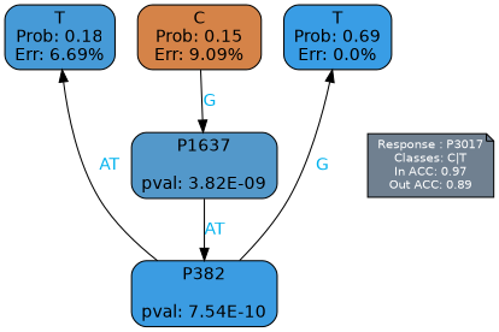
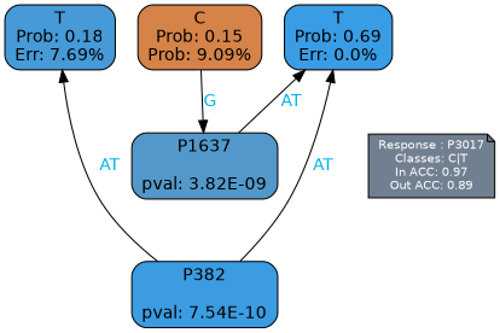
  digraph {
    ranksep=equally
    splines=polylines
    node [color=black fontname=helvetica shape=box style="filled, rounded"]
    edge [fontcolor=deepskyblue2 fontname=helvetica]
-   n1 [fillcolor="#469ad7" label="T\nProb: 0.18\nErr: 6.69%"]
+   n1 [fillcolor="#469ad7" label="T\nProb: 0.18\nErr: 7.69%"]
    n2 [fillcolor="#399de5" label="T\nProb: 0.69\nErr: 0.0%"]
-   n3 [fillcolor="#d58348" label="C\nProb: 0.15\nErr: 9.09%"]
+   n3 [fillcolor="#d58348" label="C\nProb: 0.15\nProb: 9.09%"]
    n4 [align=left fillcolor=slategray fontcolor=white fontsize=10 label="Response : P3017\nClasses: C|T\nIn ACC: 0.97\nOut ACC: 0.89\n" shape=note style=filled]
    n5 [fillcolor="#5398ca" label="P1637\n\npval: 3.82E-09"]
    n6 [fillcolor="#3b9ce2" label="P382\n\npval: 7.54E-10"]
    subgraph sub_1 {
      rank=same
      n1
      n2
      n3
    }
    subgraph sub_2 {
      rank=same
      n4
      n5
    }
    n3 -> n5 [label=G]
-   n5 -> n6 [label=AT]
+   n5 -> n2 [label=AT]
    n6 -> n1 [label=AT]
-   n6 -> n2 [label=G]
+   n6 -> n2 [label=AT]
  }
